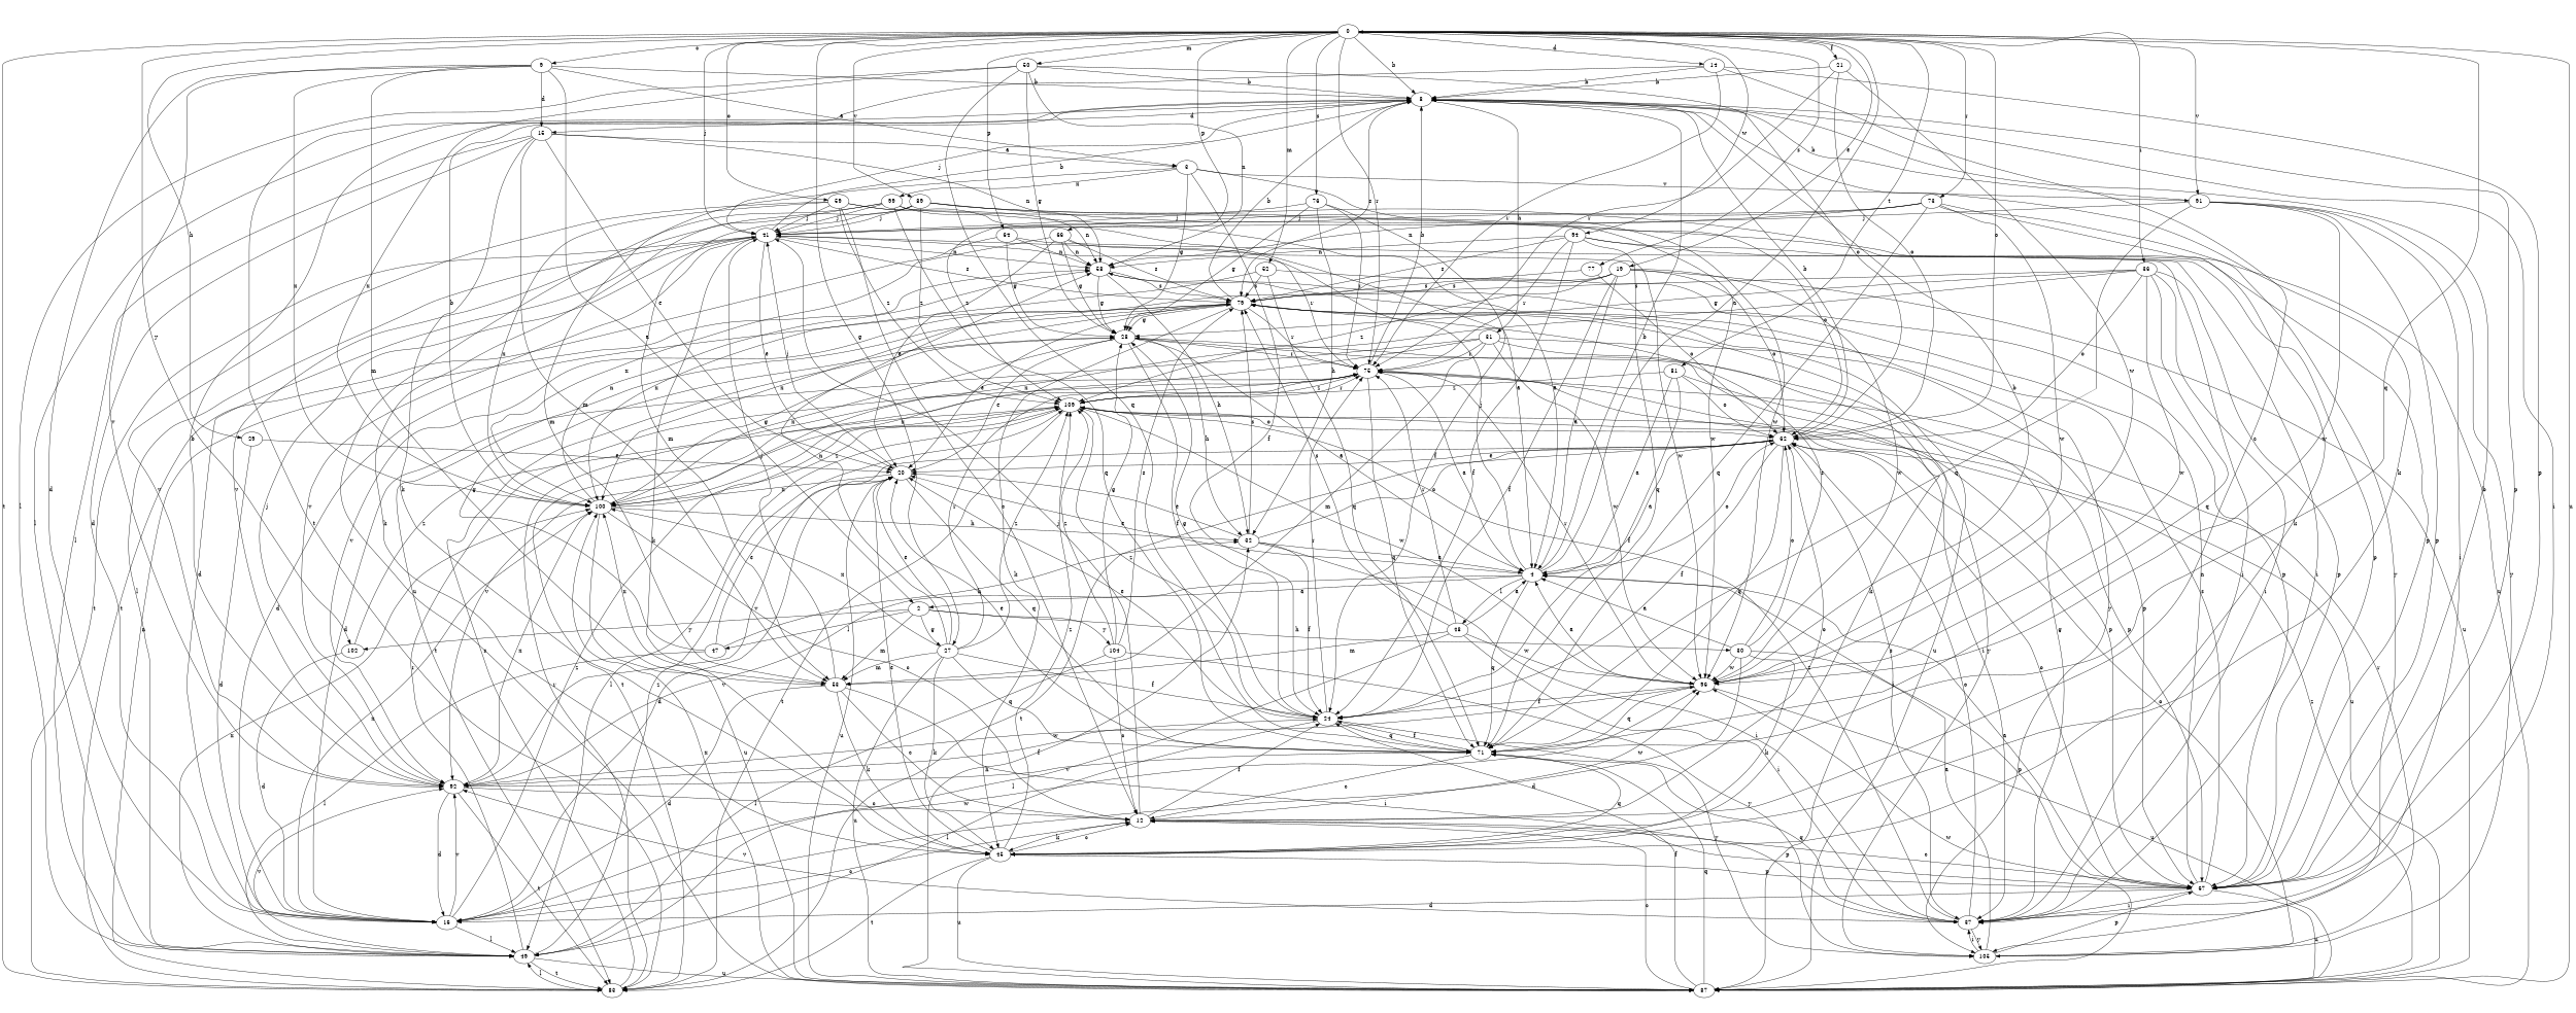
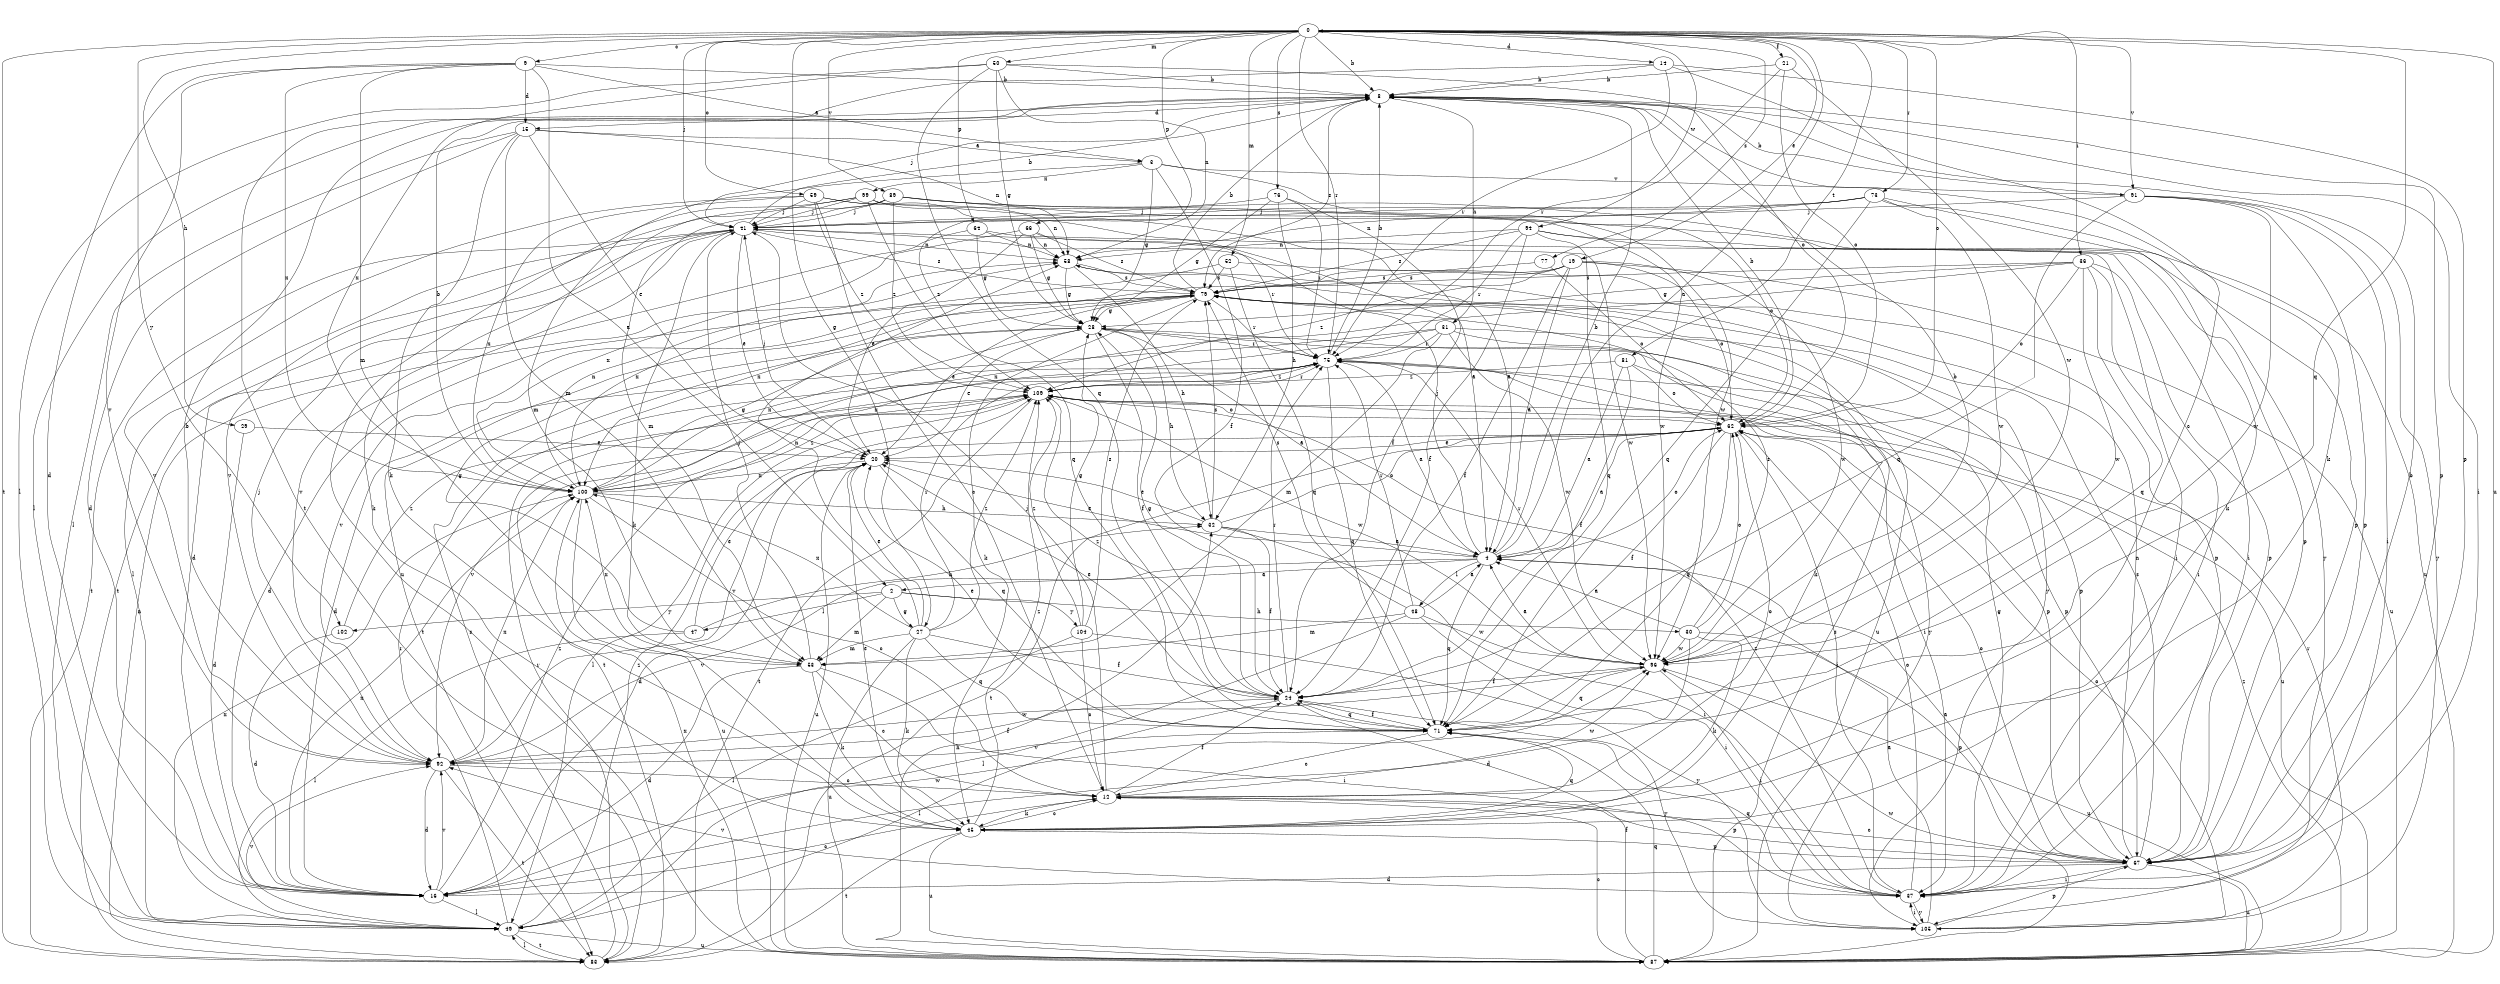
  strict digraph {
    0
    8
    9
    14
    19
    21
    27
    29
    36
    41
    50
    52
    59
    62
    64
    66
    71
    73
    75
    76
    77
    81
    83
    87
    89
    91
    94
    102
    15
    31
    37
    45
    49
    67
    79
    2
    53
    3
    92
    16
    100
    12
    24
    96
    4
    109
    20
    58
    28
    32
    105
    30
    47
    104
    99
    48
    0 -> 8 [label=b]
    0 -> 9 [label=c]
    0 -> 14 [label=d]
    0 -> 19 [label=e]
    0 -> 21 [label=f]
    0 -> 27 [label=g]
    0 -> 29 [label=h]
    0 -> 36 [label=i]
    0 -> 41 [label=j]
    0 -> 50 [label=m]
    0 -> 52 [label=m]
    0 -> 59 [label=o]
    0 -> 62 [label=o]
    0 -> 64 [label=p]
    0 -> 66 [label=p]
    0 -> 71 [label=q]
    0 -> 73 [label=r]
    0 -> 75 [label=r]
    0 -> 76 [label=s]
    0 -> 77 [label=s]
    0 -> 81 [label=t]
    0 -> 83 [label=t]
    0 -> 87 [label=u]
    0 -> 89 [label=v]
    0 -> 91 [label=v]
    0 -> 94 [label=w]
    0 -> 102 [label=y]
    8 -> 41 [label=j]
    8 -> 15 [label=d]
    8 -> 31 [label=h]
    8 -> 37 [label=i]
    8 -> 45 [label=k]
    8 -> 49 [label=l]
    8 -> 67 [label=p]
    8 -> 79 [label=s]
    9 -> 8 [label=b]
    9 -> 15 [label=d]
    9 -> 2 [label=a]
    9 -> 53 [label=m]
    9 -> 3 [label=a]
    9 -> 92 [label=v]
    9 -> 16 [label=d]
    9 -> 100 [label=x]
    14 -> 8 [label=b]
    14 -> 75 [label=r]
    14 -> 83 [label=t]
    14 -> 67 [label=p]
    14 -> 12 [label=c]
    19 -> 62 [label=o]
    19 -> 87 [label=u]
    19 -> 79 [label=s]
    19 -> 100 [label=x]
    19 -> 24 [label=f]
    19 -> 96 [label=w]
    19 -> 4 [label=a]
    19 -> 109 [label=z]
    21 -> 8 [label=b]
    21 -> 62 [label=o]
    21 -> 75 [label=r]
    21 -> 96 [label=w]
    27 -> 71 [label=q]
    27 -> 75 [label=r]
    27 -> 87 [label=u]
    27 -> 45 [label=k]
    27 -> 53 [label=m]
    27 -> 100 [label=x]
    27 -> 24 [label=f]
    27 -> 109 [label=z]
    27 -> 20 [label=e]
    27 -> 58 [label=n]
    29 -> 16 [label=d]
    29 -> 20 [label=e]
    36 -> 62 [label=o]
    36 -> 71 [label=q]
    36 -> 37 [label=i]
    36 -> 67 [label=p]
    36 -> 79 [label=s]
    36 -> 100 [label=x]
    36 -> 96 [label=w]
    36 -> 28 [label=g]
    41 -> 8 [label=b]
    41 -> 83 [label=t]
    41 -> 45 [label=k]
    41 -> 49 [label=l]
    41 -> 79 [label=s]
    41 -> 92 [label=v]
    41 -> 16 [label=d]
    41 -> 96 [label=w]
    41 -> 20 [label=e]
    41 -> 58 [label=n]
    50 -> 8 [label=b]
    50 -> 62 [label=o]
    50 -> 71 [label=q]
    50 -> 49 [label=l]
    50 -> 100 [label=x]
    50 -> 58 [label=n]
    50 -> 28 [label=g]
    52 -> 71 [label=q]
    52 -> 67 [label=p]
    52 -> 79 [label=s]
    52 -> 100 [label=x]
    59 -> 41 [label=j]
    59 -> 92 [label=v]
    59 -> 100 [label=x]
    59 -> 12 [label=c]
    59 -> 4 [label=a]
    59 -> 109 [label=z]
    59 -> 58 [label=n]
    62 -> 8 [label=b]
    62 -> 71 [label=q]
    62 -> 83 [label=t]
    62 -> 37 [label=i]
    62 -> 92 [label=v]
    62 -> 24 [label=f]
    62 -> 4 [label=a]
    62 -> 20 [label=e]
    64 -> 83 [label=t]
    64 -> 37 [label=i]
    64 -> 58 [label=n]
    64 -> 28 [label=g]
    66 -> 75 [label=r]
    66 -> 79 [label=s]
    66 -> 100 [label=x]
    66 -> 20 [label=e]
    66 -> 58 [label=n]
    66 -> 28 [label=g]
    71 -> 92 [label=v]
    71 -> 12 [label=c]
    71 -> 24 [label=f]
    71 -> 20 [label=e]
    73 -> 41 [label=j]
    73 -> 71 [label=q]
    73 -> 87 [label=u]
    73 -> 45 [label=k]
    73 -> 96 [label=w]
    73 -> 109 [label=z]
    73 -> 58 [label=n]
    75 -> 8 [label=b]
    75 -> 71 [label=q]
    75 -> 83 [label=t]
    75 -> 37 [label=i]
    75 -> 67 [label=p]
    75 -> 4 [label=a]
    75 -> 109 [label=z]
    76 -> 41 [label=j]
    76 -> 75 [label=r]
    76 -> 24 [label=f]
    76 -> 28 [label=g]
    76 -> 32 [label=h]
    77 -> 62 [label=o]
    77 -> 79 [label=s]
    81 -> 62 [label=o]
    81 -> 67 [label=p]
    81 -> 24 [label=f]
    81 -> 4 [label=a]
    81 -> 109 [label=z]
    83 -> 75 [label=r]
    83 -> 49 [label=l]
    83 -> 79 [label=s]
    83 -> 58 [label=n]
    87 -> 71 [label=q]
    87 -> 79 [label=s]
    87 -> 100 [label=x]
    87 -> 12 [label=c]
    87 -> 24 [label=f]
    87 -> 96 [label=w]
    87 -> 109 [label=z]
    87 -> 32 [label=h]
    89 -> 41 [label=j]
    89 -> 62 [label=o]
    89 -> 53 [label=m]
    89 -> 92 [label=v]
    89 -> 96 [label=w]
    89 -> 109 [label=z]
    89 -> 105 [label=y]
    91 -> 8 [label=b]
    91 -> 41 [label=j]
    91 -> 71 [label=q]
    91 -> 37 [label=i]
    91 -> 67 [label=p]
    91 -> 96 [label=w]
    91 -> 105 [label=y]
    94 -> 71 [label=q]
    94 -> 75 [label=r]
    94 -> 37 [label=i]
    94 -> 67 [label=p]
    94 -> 79 [label=s]
    94 -> 24 [label=f]
    94 -> 58 [label=n]
    102 -> 16 [label=d]
    102 -> 109 [label=z]
    15 -> 45 [label=k]
    15 -> 49 [label=l]
    15 -> 53 [label=m]
    15 -> 3 [label=a]
    15 -> 16 [label=d]
    15 -> 20 [label=e]
    15 -> 58 [label=n]
    31 -> 75 [label=r]
    31 -> 45 [label=k]
    31 -> 67 [label=p]
    31 -> 53 [label=m]
    31 -> 16 [label=d]
    31 -> 100 [label=x]
    31 -> 96 [label=w]
    37 -> 62 [label=o]
    37 -> 71 [label=q]
    37 -> 92 [label=v]
    37 -> 109 [label=z]
    37 -> 28 [label=g]
    37 -> 105 [label=y]
    45 -> 71 [label=q]
    45 -> 83 [label=t]
    45 -> 87 [label=u]
    45 -> 67 [label=p]
    45 -> 12 [label=c]
    45 -> 109 [label=z]
    45 -> 20 [label=e]
    49 -> 75 [label=r]
    49 -> 83 [label=t]
    49 -> 87 [label=u]
    49 -> 92 [label=v]
    49 -> 100 [label=x]
    49 -> 109 [label=z]
    67 -> 8 [label=b]
    67 -> 62 [label=o]
    67 -> 87 [label=u]
    67 -> 37 [label=i]
    67 -> 79 [label=s]
    67 -> 16 [label=d]
    67 -> 12 [label=c]
    67 -> 4 [label=a]
    67 -> 58 [label=n]
    79 -> 8 [label=b]
    79 -> 75 [label=r]
    79 -> 83 [label=t]
    79 -> 87 [label=u]
    79 -> 45 [label=k]
    79 -> 92 [label=v]
    79 -> 16 [label=d]
    79 -> 20 [label=e]
    79 -> 28 [label=g]
    2 -> 27 [label=g]
    2 -> 102 [label=y]
    2 -> 53 [label=m]
    2 -> 30 [label=h]
    2 -> 47 [label=l]
    2 -> 104 [label=y]
    53 -> 41 [label=j]
    53 -> 37 [label=i]
    53 -> 45 [label=k]
    53 -> 16 [label=d]
    53 -> 100 [label=x]
    53 -> 12 [label=c]
    3 -> 91 [label=v]
    3 -> 53 [label=m]
    3 -> 24 [label=f]
    3 -> 96 [label=w]
    3 -> 28 [label=g]
    3 -> 99 [label=x]
    92 -> 8 [label=b]
    92 -> 41 [label=j]
    92 -> 83 [label=t]
    92 -> 16 [label=d]
    92 -> 100 [label=x]
    92 -> 12 [label=c]
    92 -> 24 [label=f]
    92 -> 96 [label=w]
    16 -> 49 [label=l]
    16 -> 92 [label=v]
    16 -> 100 [label=x]
    16 -> 12 [label=c]
    16 -> 96 [label=w]
    16 -> 109 [label=z]
    100 -> 8 [label=b]
    100 -> 87 [label=u]
    100 -> 12 [label=c]
    100 -> 109 [label=z]
    100 -> 58 [label=n]
    100 -> 28 [label=g]
    100 -> 32 [label=h]
    12 -> 41 [label=j]
    12 -> 62 [label=o]
    12 -> 45 [label=k]
    12 -> 67 [label=p]
    12 -> 24 [label=f]
    12 -> 96 [label=w]
    24 -> 71 [label=q]
    24 -> 75 [label=r]
    24 -> 49 [label=l]
    24 -> 109 [label=z]
    24 -> 20 [label=e]
    24 -> 28 [label=g]
    24 -> 105 [label=y]
    96 -> 8 [label=b]
    96 -> 71 [label=q]
    96 -> 75 [label=r]
    96 -> 87 [label=u]
+   96 -> 37 [label=i]
    96 -> 24 [label=f]
    96 -> 4 [label=a]
    4 -> 0 [label=a]
    4 -> 8 [label=b]
    4 -> 41 [label=j]
    4 -> 62 [label=o]
    4 -> 71 [label=q]
    4 -> 2 [label=a]
    4 -> 92 [label=v]
    4 -> 20 [label=e]
    4 -> 48 [label=l]
    109 -> 62 [label=o]
    109 -> 75 [label=r]
    109 -> 83 [label=t]
    109 -> 87 [label=u]
    109 -> 49 [label=l]
    109 -> 92 [label=v]
    109 -> 96 [label=w]
    20 -> 41 [label=j]
    20 -> 71 [label=q]
    20 -> 87 [label=u]
    20 -> 16 [label=d]
    20 -> 100 [label=x]
    58 -> 79 [label=s]
    58 -> 28 [label=g]
    58 -> 32 [label=h]
    58 -> 105 [label=y]
    28 -> 75 [label=r]
    28 -> 100 [label=x]
    28 -> 24 [label=f]
    28 -> 4 [label=a]
    28 -> 20 [label=e]
    28 -> 32 [label=h]
    28 -> 105 [label=y]
    32 -> 62 [label=o]
    32 -> 37 [label=i]
    32 -> 79 [label=s]
    32 -> 24 [label=f]
    32 -> 4 [label=a]
    32 -> 20 [label=e]
    105 -> 62 [label=o]
    105 -> 75 [label=r]
    105 -> 37 [label=i]
    105 -> 67 [label=p]
    105 -> 4 [label=a]
    30 -> 62 [label=o]
    30 -> 45 [label=k]
    30 -> 67 [label=p]
    30 -> 79 [label=s]
    30 -> 16 [label=d]
    30 -> 96 [label=w]
    30 -> 4 [label=a]
    47 -> 49 [label=l]
    47 -> 20 [label=e]
    47 -> 28 [label=g]
    47 -> 32 [label=h]
    104 -> 49 [label=l]
    104 -> 79 [label=s]
    104 -> 12 [label=c]
    104 -> 109 [label=z]
    104 -> 28 [label=g]
    104 -> 105 [label=y]
    99 -> 41 [label=j]
    99 -> 71 [label=q]
    99 -> 87 [label=u]
    99 -> 45 [label=k]
    99 -> 67 [label=p]
    99 -> 4 [label=a]
    48 -> 75 [label=r]
    48 -> 37 [label=i]
    48 -> 49 [label=l]
    48 -> 79 [label=s]
    48 -> 53 [label=m]
    48 -> 96 [label=w]
    48 -> 4 [label=a]
  }
